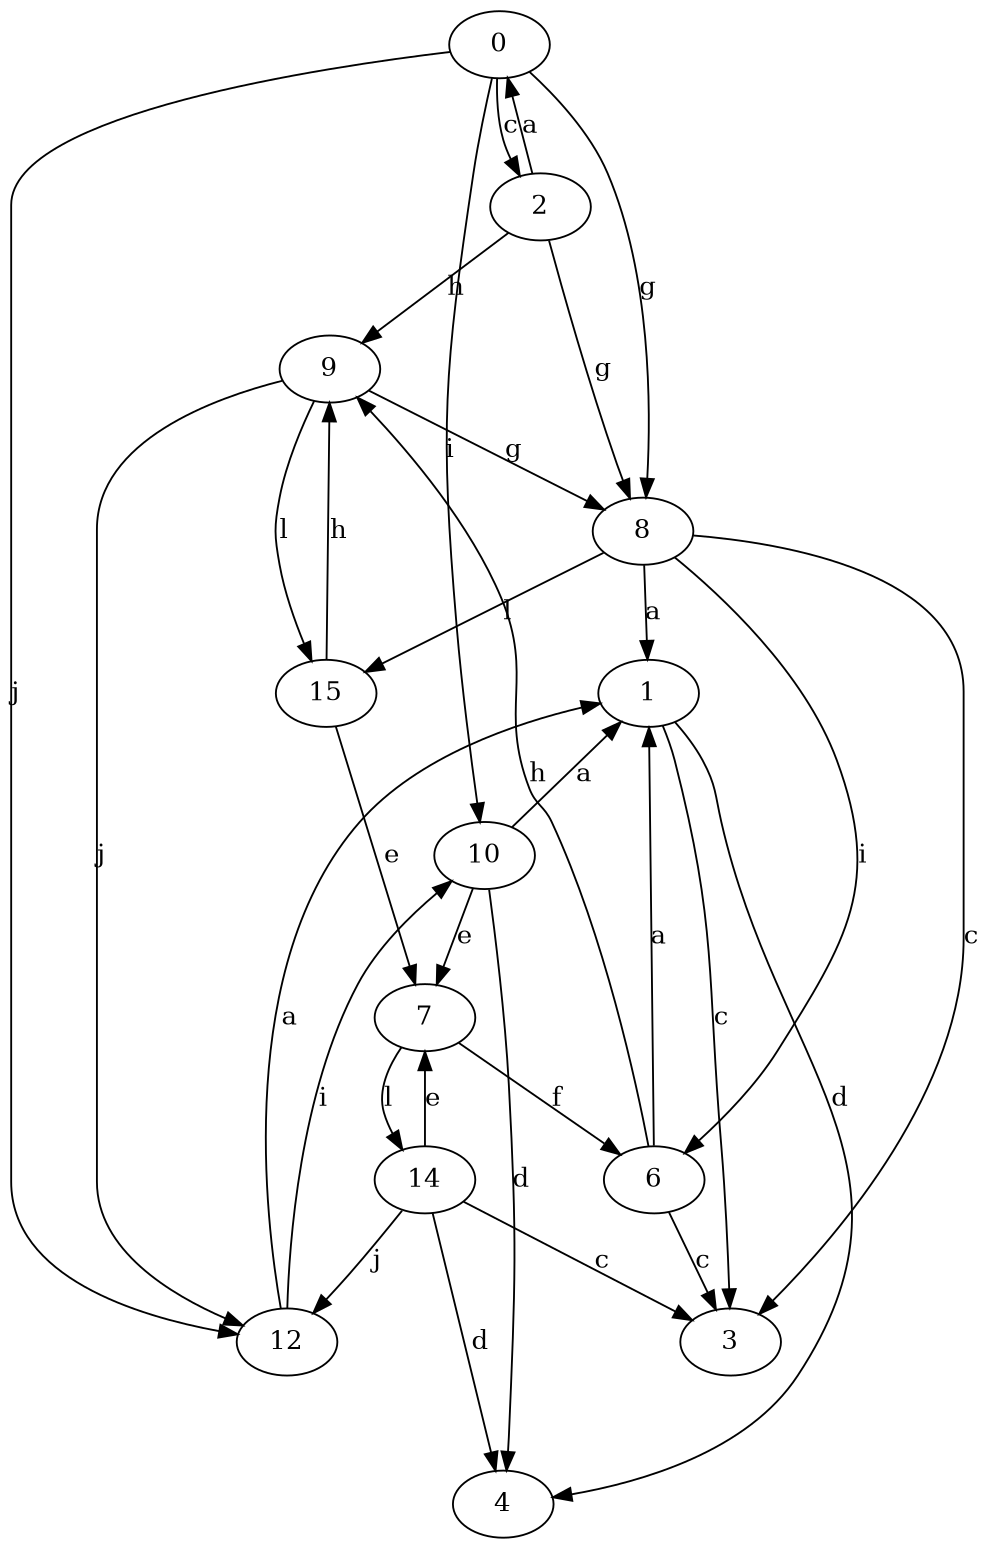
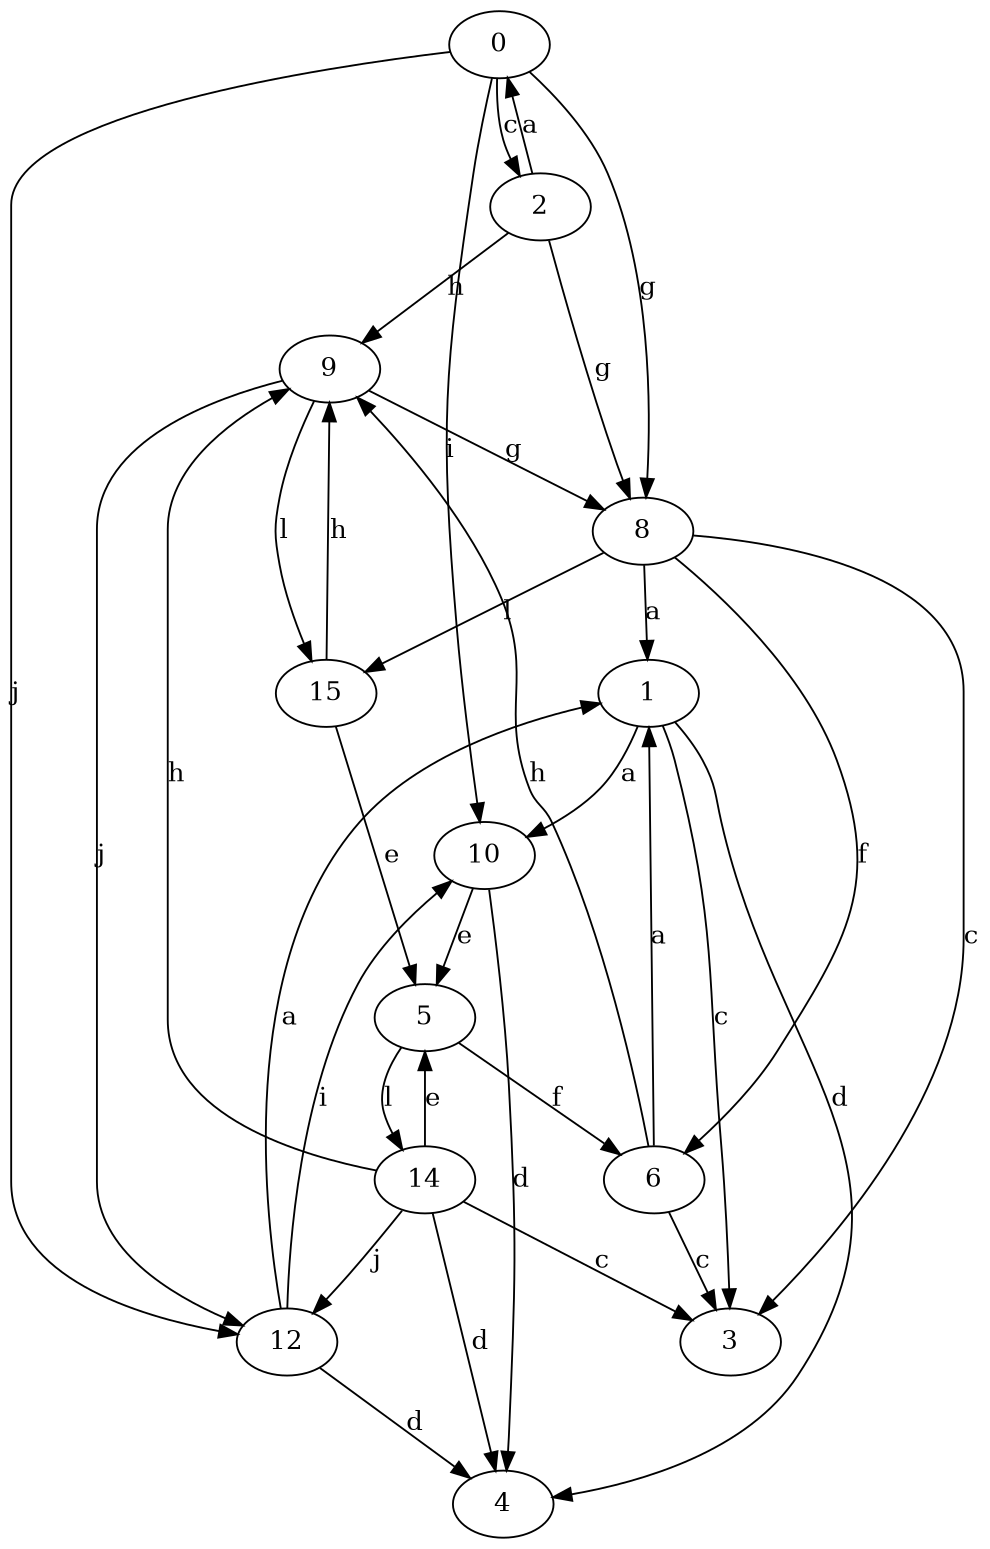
  strict digraph {
    0
    2
    8
    10
    12
    9
    1
    3
    6
    15
    4
-   5 [label=7]
+   5
    14
    0 -> 2 [label=c]
    0 -> 8 [label=g]
    0 -> 10 [label=i]
    0 -> 12 [label=j]
    2 -> 0 [label=a]
    2 -> 8 [label=g]
    2 -> 9 [label=h]
    8 -> 1 [label=a]
    8 -> 3 [label=c]
-   8 -> 6 [label=i]
+   8 -> 6 [label=f]
    8 -> 15 [label=l]
-   10 -> 1 [label=a]
+   1 -> 10 [label=a]
    10 -> 4 [label=d]
    10 -> 5 [label=e]
    12 -> 10 [label=i]
    12 -> 1 [label=a]
+   12 -> 4 [label=d]
    9 -> 8 [label=g]
    9 -> 12 [label=j]
    9 -> 15 [label=l]
    1 -> 3 [label=c]
    1 -> 4 [label=d]
    6 -> 9 [label=h]
    6 -> 1 [label=a]
    6 -> 3 [label=c]
    15 -> 9 [label=h]
    15 -> 5 [label=e]
    5 -> 6 [label=f]
    5 -> 14 [label=l]
    14 -> 12 [label=j]
+   14 -> 9 [label=h]
    14 -> 3 [label=c]
    14 -> 4 [label=d]
    14 -> 5 [label=e]
  }
